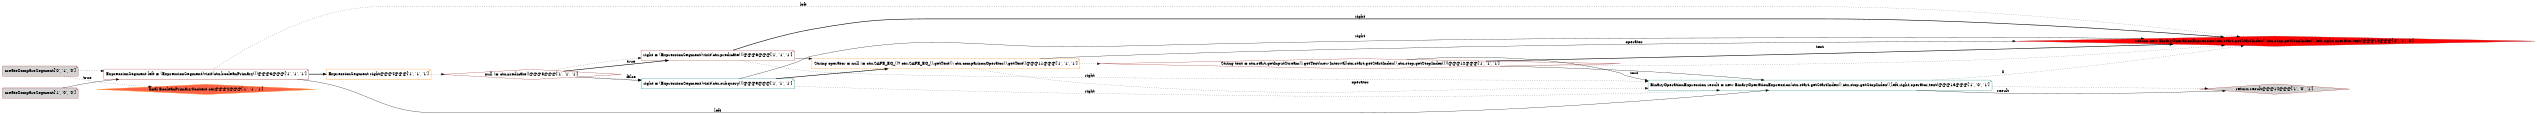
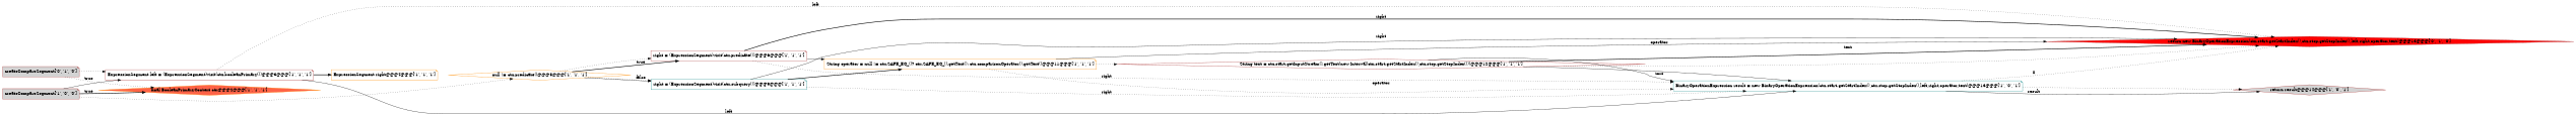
  digraph {
    rankdir=LR
    node [color=brown fillcolor=white shape=note style=filled]
    edge [style=dotted]
    n1 [color=teal label="right = (ExpressionSegment)visit(ctx.subquery())@@@9@@@['1', '1', '1']"]
    n2 [color=teal label="BinaryOperationExpression result = new BinaryOperationExpression(ctx.start.getStartIndex(),ctx.stop.getStopIndex(),left,right,operator,text)@@@13@@@['1', '0', '1']"]
    n3 [color=darkorange label="String operator = null != ctx.SAFE_EQ_()? ctx.SAFE_EQ_().getText(): ctx.comparisonOperator().getText()@@@11@@@['1', '1', '1']"]
    n4 [fillcolor=red label="return new BinaryOperationExpression(ctx.start.getStartIndex(),ctx.stop.getStopIndex(),left,right,operator,text)@@@13@@@['0', '1', '0']" shape=diamond]
    n5 [fillcolor=lightgray label="return result@@@14@@@['1', '0', '1']" shape=diamond]
    n6 [label="String text = ctx.start.getInputStream().getText(new Interval(ctx.start.getStartIndex(),ctx.stop.getStopIndex()))@@@12@@@['1', '1', '1']" shape=diamond]
    n7 [label="ExpressionSegment left = (ExpressionSegment)visit(ctx.booleanPrimary())@@@3@@@['1', '1', '1']"]
    n8 [color=darkorange label="ExpressionSegment right@@@4@@@['1', '1', '1']"]
    n9 [color=darkorange fillcolor=tomato label="final BooleanPrimaryContext ctx@@@2@@@['1', '1', '1']" shape=diamond]
    n10 [fillcolor=lightgray label="createCompareSegment['1', '0', '0']"]
    n11 [label="right = (ExpressionSegment)visit(ctx.predicate())@@@6@@@['1', '1', '1']"]
-   n12 [label="null != ctx.predicate()@@@5@@@['1', '1', '1']" shape=diamond]
+   n12 [color=darkorange label="null != ctx.predicate()@@@5@@@['1', '1', '1']" shape=diamond]
    n13 [fillcolor=lightgray label="createCompareSegment['0', '1', '0']"]
    n1 -> n2 [label=right]
    n1 -> n3 [style=bold]
    n1 -> n4 [label=right style=solid]
    n2 -> n4 [label=0]
    n2 -> n5 [label=result style=solid]
    n2 -> n5
    n3 -> n2 [label=operator]
    n3 -> n4 [label=operator style=solid]
    n3 -> n6
    n6 -> n2 [label=text style=solid]
    n6 -> n2 [style=solid]
    n6 -> n4
    n6 -> n4 [label=text style=bold]
    n7 -> n2 [label=left style=solid]
    n7 -> n4 [label=left]
    n7 -> n8 [style=bold]
-   n8 -> n12
+   n10 -> n12
    n10 -> n7 [style=solid]
+   n10 -> n9 [label=true style=bold]
    n11 -> n2 [label=right]
    n11 -> n3 [style=solid]
    n11 -> n4 [label=right style=bold]
    n12 -> n1 [style=solid]
    n12 -> n1 [label=false]
    n12 -> n11 [label=true style=bold]
    n12 -> n11
    n13 -> n7
    n13 -> n9 [label=true]
  }
